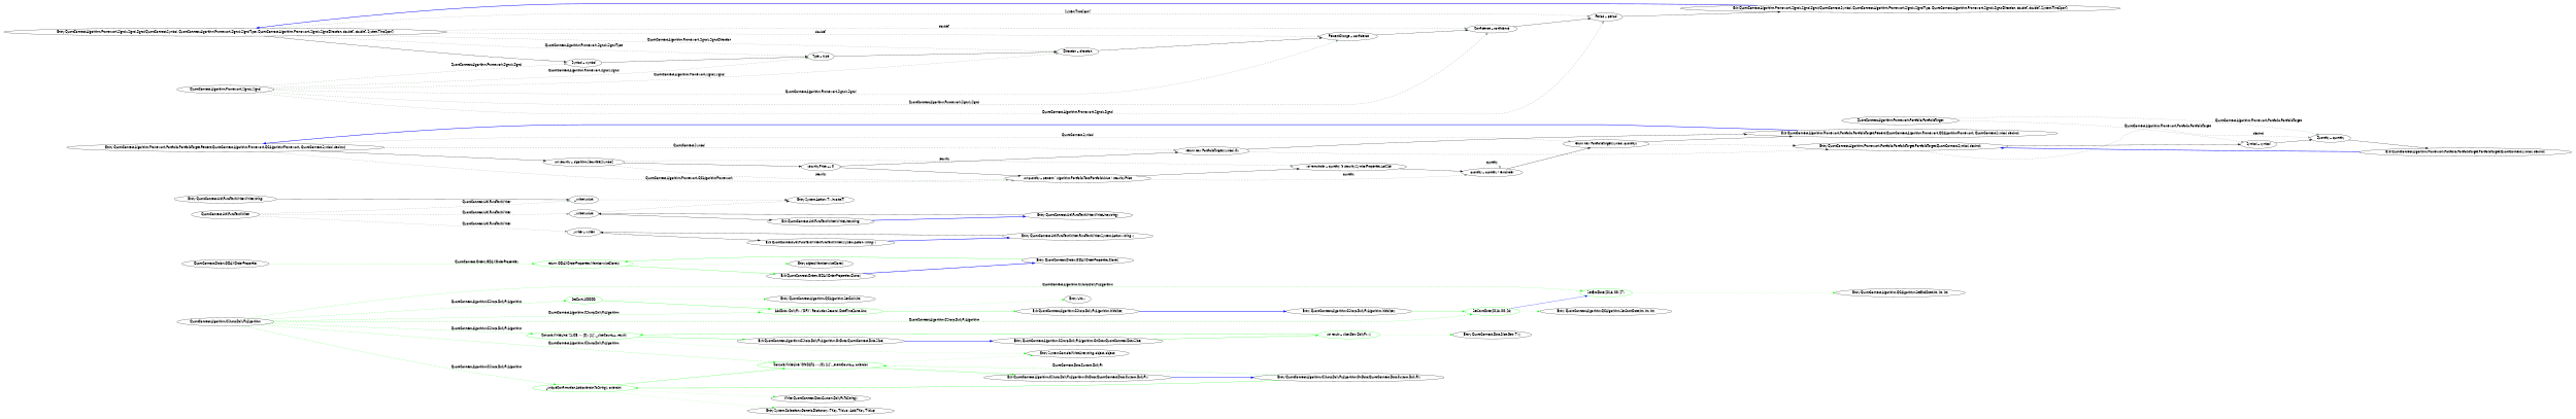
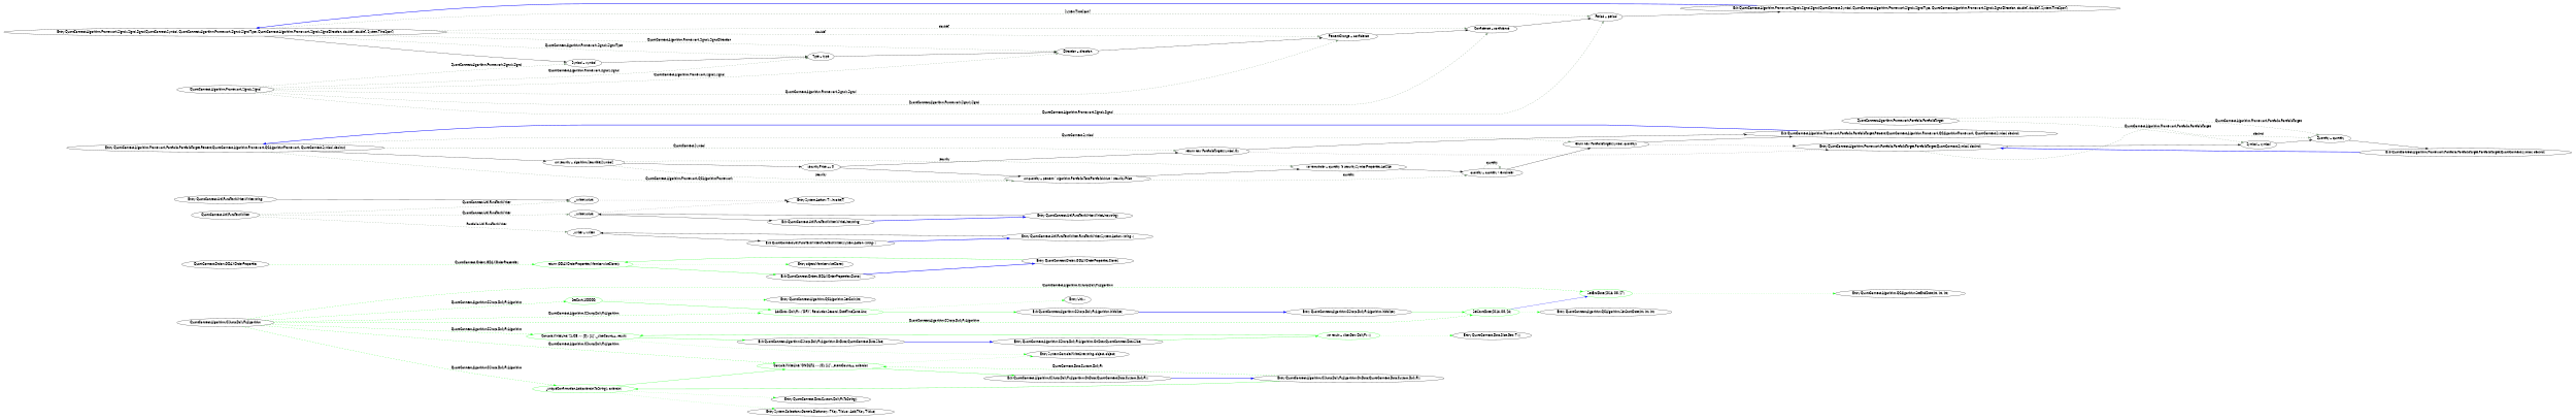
  digraph {
    fontname=Lato
    rankdir=LR
    node [cluster="QuantConnect.Algorithm.Framework.Portfolio.PortfolioTarget.Percent(QuantConnect.Algorithm.Framework.QCAlgorithmFramework, QuantConnect.Symbol, decimal)" fontname=Lato]
    edge [color=green fontname=Lato style=solid]
    n1 [cluster="QuantConnect.Algorithm.CSharp.DailyFxAlgorithm.Initialize()" color=green community=0 label="SetStartDate(2016, 05, 26)" span="33-33"]
    n2 [cluster="QuantConnect.Algorithm.CSharp.DailyFxAlgorithm.Initialize()" color=green community=0 label="SetEndDate(2016, 05, 27)" span="34-34"]
    n3 [cluster="QuantConnect.Algorithm.QCAlgorithm.SetStartDate(int, int, int)" label="Entry QuantConnect.Algorithm.QCAlgorithm.SetStartDate(int, int, int)" span="1070-1070"]
    n4 [cluster="QuantConnect.Algorithm.QCAlgorithm.SetEndDate(int, int, int)" label="Entry QuantConnect.Algorithm.QCAlgorithm.SetEndDate(int, int, int)" span="1095-1095"]
    n5 [label="QuantConnect.Algorithm.CSharp.DailyFxAlgorithm" cluster=""]
    n6 [cluster="QuantConnect.Algorithm.CSharp.DailyFxAlgorithm.Initialize()" color=green community=0 label="SetCash(100000)" span="35-35"]
    n7 [cluster="QuantConnect.Algorithm.CSharp.DailyFxAlgorithm.Initialize()" color=green community=0 label="AddData<DailyFx>(''DFX'', Resolution.Second, DateTimeZone.Utc)" span="36-36"]
    n8 [cluster="QuantConnect.Algorithm.CSharp.DailyFxAlgorithm.OnData(QuantConnect.Data.Slice)" color=green community=0 label="Console.WriteLine(''SLICE >> {0} : {1}'', _sliceCount++, result)" span="43-43"]
    n9 [cluster="QuantConnect.Algorithm.CSharp.DailyFxAlgorithm.OnData(QuantConnect.Data.Custom.DailyFx)" color=green community=0 label="_uniqueConfirmation.Add(calendar.ToString(), calendar)" span="53-53"]
    n10 [cluster="QuantConnect.Algorithm.CSharp.DailyFxAlgorithm.OnData(QuantConnect.Data.Custom.DailyFx)" color=green community=0 label="Console.WriteLine(''ONDATA >> {0}: {1}'', _eventCount++, calendar)" span="54-54"]
    n11 [cluster="QuantConnect.Algorithm.QCAlgorithm.SetCash(int)" label="Entry QuantConnect.Algorithm.QCAlgorithm.SetCash(int)" span="1019-1019"]
    n12 [cluster="QuantConnect.Algorithm.CSharp.DailyFxAlgorithm.Initialize()" label="Exit QuantConnect.Algorithm.CSharp.DailyFxAlgorithm.Initialize()" span="31-31"]
    n13 [cluster="Unk.>" label="Entry Unk.>"]
    n14 [cluster="QuantConnect.Algorithm.CSharp.DailyFxAlgorithm.OnData(QuantConnect.Data.Slice)" label="Exit QuantConnect.Algorithm.CSharp.DailyFxAlgorithm.OnData(QuantConnect.Data.Slice)" span="40-40"]
    n15 [cluster="System.Console.WriteLine(string, object, object)" label="Entry System.Console.WriteLine(string, object, object)" span="0-0"]
-   n16 [cluster="QuantConnect.Data.Custom.DailyFx.ToString()" label="Write QuantConnect.Data.Custom.DailyFx.ToString()" span="235-235"]
+   n16 [cluster="QuantConnect.Data.Custom.DailyFx.ToString()" label="Entry QuantConnect.Data.Custom.DailyFx.ToString()" span="235-235"]
    n17 [cluster="System.Collections.Generic.Dictionary<TKey, TValue>.Add(TKey, TValue)" label="Entry System.Collections.Generic.Dictionary<TKey, TValue>.Add(TKey, TValue)" span="0-0"]
    n18 [cluster="QuantConnect.Algorithm.CSharp.DailyFxAlgorithm.OnData(QuantConnect.Data.Custom.DailyFx)" label="Exit QuantConnect.Algorithm.CSharp.DailyFxAlgorithm.OnData(QuantConnect.Data.Custom.DailyFx)" span="51-51"]
    n19 [cluster="QuantConnect.Algorithm.CSharp.DailyFxAlgorithm.Initialize()" label="Entry QuantConnect.Algorithm.CSharp.DailyFxAlgorithm.Initialize()" span="31-31"]
    n20 [cluster="QuantConnect.Algorithm.CSharp.DailyFxAlgorithm.OnData(QuantConnect.Data.Slice)" color=green community=0 label="var result = slice.Get<DailyFx>()" span="42-42"]
    n21 [cluster="QuantConnect.Data.Slice.Get<T>()" label="Entry QuantConnect.Data.Slice.Get<T>()" span="244-244"]
    n22 [cluster="QuantConnect.Algorithm.CSharp.DailyFxAlgorithm.OnData(QuantConnect.Data.Slice)" label="Entry QuantConnect.Algorithm.CSharp.DailyFxAlgorithm.OnData(QuantConnect.Data.Slice)" span="40-40"]
    n23 [cluster="QuantConnect.Algorithm.CSharp.DailyFxAlgorithm.OnData(QuantConnect.Data.Custom.DailyFx)" label="Entry QuantConnect.Algorithm.CSharp.DailyFxAlgorithm.OnData(QuantConnect.Data.Custom.DailyFx)" span="51-51"]
    n24 [cluster="object.MemberwiseClone()" file="MACDSignalModel.cs" label="Entry object.MemberwiseClone()" span="0-0"]
    n25 [cluster="QuantConnect.Orders.GDAXOrderProperties.Clone()" file="MACDSignalModel.cs" label="Entry QuantConnect.Orders.GDAXOrderProperties.Clone()" span="35-35"]
    n26 [cluster="QuantConnect.Orders.GDAXOrderProperties.Clone()" color=green community=0 file="MACDSignalModel.cs" label="return (GDAXOrderProperties)MemberwiseClone();" span="37-37"]
    n27 [cluster="QuantConnect.Orders.GDAXOrderProperties.Clone()" file="MACDSignalModel.cs" label="Exit QuantConnect.Orders.GDAXOrderProperties.Clone()" span="35-35"]
    n28 [file="MACDSignalModel.cs" label="QuantConnect.Orders.GDAXOrderProperties" cluster=""]
    n29 [cluster="QuantConnect.Util.FuncTextWriter.Write(string)" file="Packet.cs" label="Entry QuantConnect.Util.FuncTextWriter.Write(string)" span="49-49"]
    n30 [cluster="QuantConnect.Util.FuncTextWriter.Write(string)" file="Packet.cs" label="_writer(value)" span="51-51"]
    n31 [cluster="System.Action<T>.Invoke(T)" file="Packet.cs" label="Entry System.Action<T>.Invoke(T)" span="0-0"]
    n32 [cluster="QuantConnect.Util.FuncTextWriter.FuncTextWriter(System.Action<string>)" file="Packet.cs" label="Entry QuantConnect.Util.FuncTextWriter.FuncTextWriter(System.Action<string>)" span="40-40"]
    n33 [cluster="QuantConnect.Util.FuncTextWriter.FuncTextWriter(System.Action<string>)" file="Packet.cs" label="_writer = writer" span="42-42"]
    n34 [cluster="QuantConnect.Util.FuncTextWriter.FuncTextWriter(System.Action<string>)" file="Packet.cs" label="Exit QuantConnect.Util.FuncTextWriter.FuncTextWriter(System.Action<string>)" span="40-40"]
    n35 [cluster="QuantConnect.Util.FuncTextWriter.WriteLine(string)" file="Packet.cs" label="Entry QuantConnect.Util.FuncTextWriter.WriteLine(string)" span="58-58"]
    n36 [cluster="QuantConnect.Util.FuncTextWriter.WriteLine(string)" file="Packet.cs" label="_writer(value)" span="61-61"]
    n37 [cluster="QuantConnect.Util.FuncTextWriter.WriteLine(string)" file="Packet.cs" label="Exit QuantConnect.Util.FuncTextWriter.WriteLine(string)" span="58-58"]
    n38 [file="Packet.cs" label="QuantConnect.Util.FuncTextWriter" cluster=""]
    n39 [file="PortfolioTarget.cs" label="Entry QuantConnect.Algorithm.Framework.Portfolio.PortfolioTarget.Percent(QuantConnect.Algorithm.Framework.QCAlgorithmFramework, QuantConnect.Symbol, decimal)" span="52-52"]
    n40 [file="PortfolioTarget.cs" label="var security = algorithm.Securities[symbol]" span="54-54"]
    n41 [file="PortfolioTarget.cs" label="return new PortfolioTarget(symbol, 0);" span="57-57"]
    n42 [file="PortfolioTarget.cs" label="var quantity = percent * algorithm.Portfolio.TotalPortfolioValue / security.Price" span="60-60"]
    n43 [file="PortfolioTarget.cs" label="return new PortfolioTarget(symbol, quantity);" span="66-66"]
    n44 [file="PortfolioTarget.cs" label="security.Price == 0" span="55-55"]
    n45 [file="PortfolioTarget.cs" label="var remainder = quantity % security.SymbolProperties.LotSize" span="63-63"]
    n46 [file="PortfolioTarget.cs" label="Exit QuantConnect.Algorithm.Framework.Portfolio.PortfolioTarget.Percent(QuantConnect.Algorithm.Framework.QCAlgorithmFramework, QuantConnect.Symbol, decimal)" span="52-52"]
    n47 [cluster="QuantConnect.Algorithm.Framework.Portfolio.PortfolioTarget.PortfolioTarget(QuantConnect.Symbol, decimal)" file="PortfolioTarget.cs" label="Entry QuantConnect.Algorithm.Framework.Portfolio.PortfolioTarget.PortfolioTarget(QuantConnect.Symbol, decimal)" span="38-38"]
    n48 [file="PortfolioTarget.cs" label="quantity = quantity - remainder" span="64-64"]
    n49 [cluster="QuantConnect.Algorithm.Framework.Portfolio.PortfolioTarget.PortfolioTarget(QuantConnect.Symbol, decimal)" file="PortfolioTarget.cs" label="Symbol = symbol" span="40-40"]
    n50 [cluster="QuantConnect.Algorithm.Framework.Portfolio.PortfolioTarget.PortfolioTarget(QuantConnect.Symbol, decimal)" file="PortfolioTarget.cs" label="Quantity = quantity" span="41-41"]
    n51 [cluster="QuantConnect.Algorithm.Framework.Portfolio.PortfolioTarget.PortfolioTarget(QuantConnect.Symbol, decimal)" file="PortfolioTarget.cs" label="Exit QuantConnect.Algorithm.Framework.Portfolio.PortfolioTarget.PortfolioTarget(QuantConnect.Symbol, decimal)" span="38-38"]
    n52 [file="PortfolioTarget.cs" label="QuantConnect.Algorithm.Framework.Portfolio.PortfolioTarget" cluster=""]
    n53 [cluster="QuantConnect.Algorithm.Framework.Signals.Signal.Signal(QuantConnect.Symbol, QuantConnect.Algorithm.Framework.Signals.SignalType, QuantConnect.Algorithm.Framework.Signals.SignalDirection, double?, double?, System.TimeSpan?)" file="Signal.cs" label="Entry QuantConnect.Algorithm.Framework.Signals.Signal.Signal(QuantConnect.Symbol, QuantConnect.Algorithm.Framework.Signals.SignalType, QuantConnect.Algorithm.Framework.Signals.SignalDirection, double?, double?, System.TimeSpan?)" span="63-63"]
    n54 [cluster="QuantConnect.Algorithm.Framework.Signals.Signal.Signal(QuantConnect.Symbol, QuantConnect.Algorithm.Framework.Signals.SignalType, QuantConnect.Algorithm.Framework.Signals.SignalDirection, double?, double?, System.TimeSpan?)" file="Signal.cs" label="Symbol = symbol" span="65-65"]
    n55 [cluster="QuantConnect.Algorithm.Framework.Signals.Signal.Signal(QuantConnect.Symbol, QuantConnect.Algorithm.Framework.Signals.SignalType, QuantConnect.Algorithm.Framework.Signals.SignalDirection, double?, double?, System.TimeSpan?)" file="Signal.cs" label="Type = type" span="66-66"]
    n56 [cluster="QuantConnect.Algorithm.Framework.Signals.Signal.Signal(QuantConnect.Symbol, QuantConnect.Algorithm.Framework.Signals.SignalType, QuantConnect.Algorithm.Framework.Signals.SignalDirection, double?, double?, System.TimeSpan?)" file="Signal.cs" label="Direction = direction" span="67-67"]
    n57 [cluster="QuantConnect.Algorithm.Framework.Signals.Signal.Signal(QuantConnect.Symbol, QuantConnect.Algorithm.Framework.Signals.SignalType, QuantConnect.Algorithm.Framework.Signals.SignalDirection, double?, double?, System.TimeSpan?)" file="Signal.cs" label="PercentChange = confidence" span="68-68"]
    n58 [cluster="QuantConnect.Algorithm.Framework.Signals.Signal.Signal(QuantConnect.Symbol, QuantConnect.Algorithm.Framework.Signals.SignalType, QuantConnect.Algorithm.Framework.Signals.SignalDirection, double?, double?, System.TimeSpan?)" file="Signal.cs" label="Confidence = confidence" span="69-69"]
    n59 [cluster="QuantConnect.Algorithm.Framework.Signals.Signal.Signal(QuantConnect.Symbol, QuantConnect.Algorithm.Framework.Signals.SignalType, QuantConnect.Algorithm.Framework.Signals.SignalDirection, double?, double?, System.TimeSpan?)" file="Signal.cs" label="Period = period" span="70-70"]
    n60 [cluster="QuantConnect.Algorithm.Framework.Signals.Signal.Signal(QuantConnect.Symbol, QuantConnect.Algorithm.Framework.Signals.SignalType, QuantConnect.Algorithm.Framework.Signals.SignalDirection, double?, double?, System.TimeSpan?)" file="Signal.cs" label="Exit QuantConnect.Algorithm.Framework.Signals.Signal.Signal(QuantConnect.Symbol, QuantConnect.Algorithm.Framework.Signals.SignalType, QuantConnect.Algorithm.Framework.Signals.SignalDirection, double?, double?, System.TimeSpan?)" span="63-63"]
    n61 [file="Signal.cs" label="QuantConnect.Algorithm.Framework.Signals.Signal" cluster=""]
    n1 -> n2 [color=blue]
    n1 -> n3 [style=dotted]
    n2 -> n4 [style=dotted]
    n5 -> n1 [label="QuantConnect.Algorithm.CSharp.DailyFxAlgorithm" style=dashed]
    n5 -> n2 [label="QuantConnect.Algorithm.CSharp.DailyFxAlgorithm" style=dashed]
    n5 -> n6 [label="QuantConnect.Algorithm.CSharp.DailyFxAlgorithm" style=dashed]
    n5 -> n7 [label="QuantConnect.Algorithm.CSharp.DailyFxAlgorithm" style=dashed]
    n5 -> n8 [label="QuantConnect.Algorithm.CSharp.DailyFxAlgorithm" style=dashed]
    n5 -> n9 [label="QuantConnect.Algorithm.CSharp.DailyFxAlgorithm" style=dashed]
    n5 -> n10 [label="QuantConnect.Algorithm.CSharp.DailyFxAlgorithm" style=dashed]
    n6 -> n7
    n6 -> n11 [style=dotted]
    n7 -> n12
    n7 -> n13 [style=dotted]
    n8 -> n14
    n8 -> n15 [style=dotted]
    n9 -> n10
    n9 -> n16 [style=dotted]
    n9 -> n17 [style=dotted]
    n10 -> n15 [style=dotted]
    n10 -> n18
    n12 -> n19 [color=blue style=bold]
    n14 -> n22 [color=blue style=bold]
    n18 -> n23 [color=blue style=bold]
    n19 -> n1
    n20 -> n8
    n20 -> n21 [style=dotted]
    n22 -> n20
    n23 -> n9
    n23 -> n10 [label="QuantConnect.Data.Custom.DailyFx" style=dashed]
    n25 -> n26
    n26 -> n24 [style=dotted]
    n26 -> n27
    n27 -> n25 [color=blue style=bold]
    n28 -> n26 [label="QuantConnect.Orders.GDAXOrderProperties" style=dashed]
    n29 -> n30 [color=""]
    n30 -> n31 [style=dotted color=""]
    n32 -> n33 [color=""]
    n33 -> n34 [color=""]
    n34 -> n32 [color=blue style=bold]
    n35 -> n36 [color=""]
    n36 -> n31 [style=dotted color=""]
    n36 -> n37 [color=""]
    n37 -> n35 [color=blue style=bold]
    n38 -> n30 [color=darkseagreen4 label="QuantConnect.Util.FuncTextWriter" style=dashed]
-   n38 -> n33 [color=darkseagreen4 label="QuantConnect.Util.FuncTextWriter" style=dashed]
+   n38 -> n33 [color=darkseagreen4 label="Portfolio.Util.FuncTextWriter" style=dashed]
    n38 -> n36 [color=darkseagreen4 label="QuantConnect.Util.FuncTextWriter" style=dashed]
    n39 -> n40 [color=""]
    n39 -> n41 [color=darkseagreen4 label="QuantConnect.Symbol" style=dashed]
    n39 -> n42 [color=darkseagreen4 label="QuantConnect.Algorithm.Framework.QCAlgorithmFramework" style=dashed]
    n39 -> n43 [color=darkseagreen4 label="QuantConnect.Symbol" style=dashed]
    n40 -> n42 [color=darkseagreen4 label=security style=dashed]
    n40 -> n44 [color=""]
    n40 -> n45 [color=darkseagreen4 label=security style=dashed]
    n41 -> n46 [color=""]
    n41 -> n47 [style=dotted color=""]
    n42 -> n45 [color=""]
    n42 -> n48 [color=darkseagreen4 label=quantity style=dashed]
    n43 -> n46 [color=""]
    n43 -> n47 [style=dotted color=""]
    n44 -> n41 [color=""]
    n44 -> n42 [color=""]
    n45 -> n48 [color=""]
    n46 -> n39 [color=blue style=bold]
    n47 -> n49 [color=""]
    n47 -> n50 [color=darkseagreen4 label=decimal style=dashed]
    n48 -> n43 [color=""]
    n48 -> n48 [color=darkseagreen4 label=quantity style=dashed]
    n49 -> n50 [color=""]
    n50 -> n51 [color=""]
    n51 -> n47 [color=blue style=bold]
    n52 -> n49 [color=darkseagreen4 label="QuantConnect.Algorithm.Framework.Portfolio.PortfolioTarget" style=dashed]
    n52 -> n50 [color=darkseagreen4 label="QuantConnect.Algorithm.Framework.Portfolio.PortfolioTarget" style=dashed]
    n53 -> n54 [color=""]
    n53 -> n55 [color=darkseagreen4 label="QuantConnect.Algorithm.Framework.Signals.SignalType" style=dashed]
    n53 -> n56 [color=darkseagreen4 label="QuantConnect.Algorithm.Framework.Signals.SignalDirection" style=dashed]
    n53 -> n57 [color=darkseagreen4 label="double?" style=dashed]
    n53 -> n58 [color=darkseagreen4 label="double?" style=dashed]
    n53 -> n59 [color=darkseagreen4 label="System.TimeSpan?" style=dashed]
    n54 -> n55 [color=""]
    n55 -> n56 [color=""]
    n56 -> n57 [color=""]
    n57 -> n58 [color=""]
    n58 -> n59 [color=""]
    n59 -> n60 [color=""]
    n60 -> n53 [color=blue style=bold]
    n61 -> n54 [color=darkseagreen4 label="QuantConnect.Algorithm.Framework.Signals.Signal" style=dashed]
    n61 -> n55 [color=darkseagreen4 label="QuantConnect.Algorithm.Framework.Signals.Signal" style=dashed]
    n61 -> n56 [color=darkseagreen4 label="QuantConnect.Algorithm.Framework.Signals.Signal" style=dashed]
    n61 -> n57 [color=darkseagreen4 label="QuantConnect.Algorithm.Framework.Signals.Signal" style=dashed]
    n61 -> n58 [color=darkseagreen4 label="QuantConnect.Algorithm.Framework.Signals.Signal" style=dashed]
    n61 -> n59 [color=darkseagreen4 label="QuantConnect.Algorithm.Framework.Signals.Signal" style=dashed]
  }
